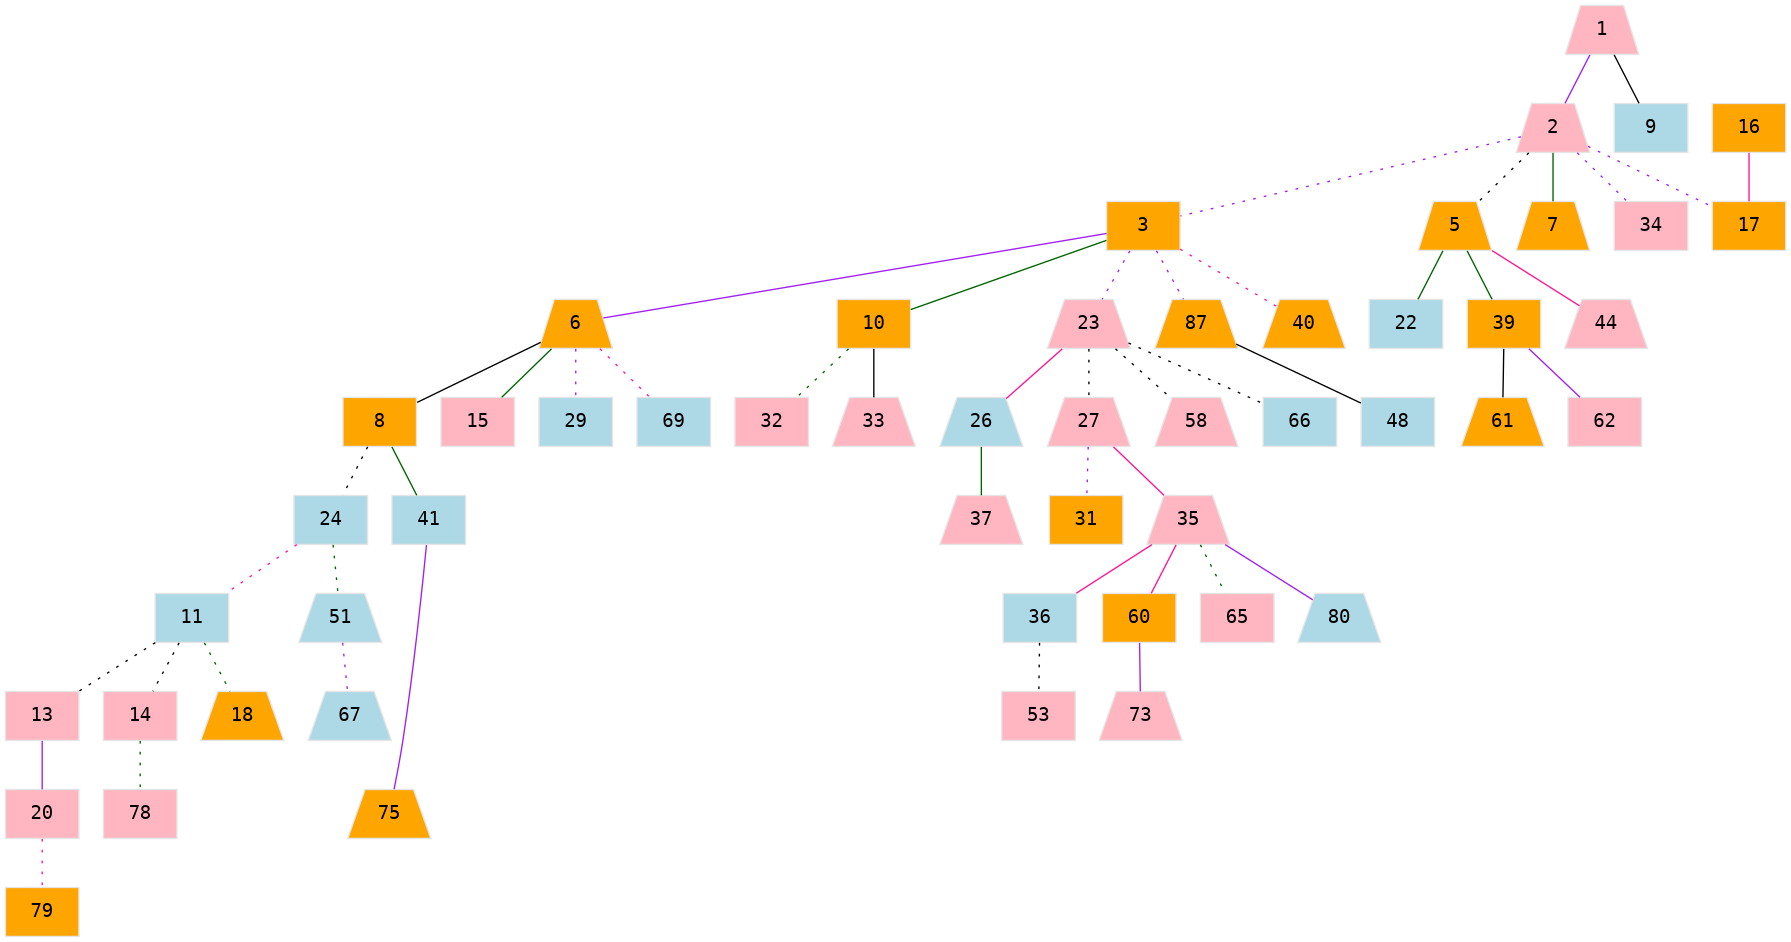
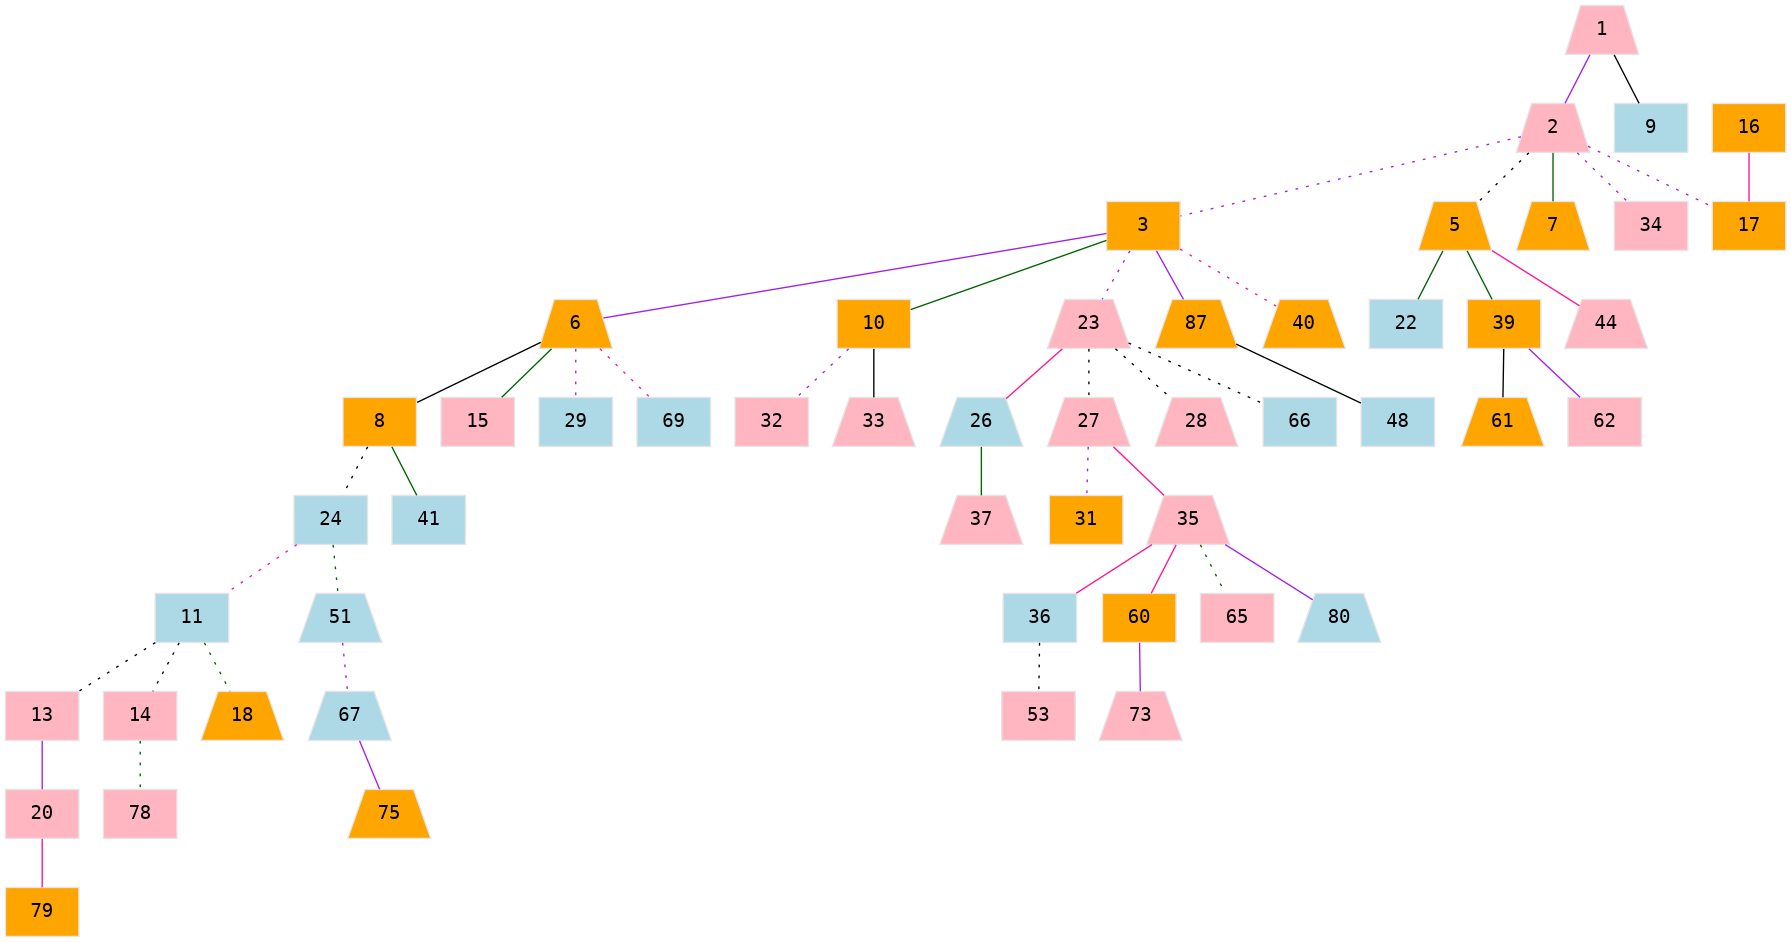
  graph {
    fontname="DejaVu Sans Mono"
    node [color=gray90 fillcolor=lightpink fontname="DejaVu Sans Mono" shape=box style=filled]
    edge [color=purple fontname="DejaVu Sans Mono" style=solid]
    1 [shape=trapezium super="+19"]
    2 [shape=trapezium super="+12"]
    9 [fillcolor=lightblue]
    3 [fillcolor=orange super="+4"]
    5 [fillcolor=orange shape=trapezium super="+25"]
    7 [fillcolor=orange shape=trapezium]
    n7 [label=34 super="+50"]
    17 [fillcolor=orange]
    6 [fillcolor=orange shape=trapezium super="+55"]
    10 [fillcolor=orange super="+56"]
    23 [shape=trapezium super="+28"]
    n12 [fillcolor=orange label=87 shape=trapezium super="+57"]
    40 [fillcolor=orange shape=trapezium]
    22 [fillcolor=lightblue super="+68"]
    39 [fillcolor=orange super="+52"]
    44 [shape=trapezium super="+46"]
    16 [fillcolor=orange super="+64"]
    8 [fillcolor=orange super="+42"]
    15
    29 [fillcolor=lightblue]
    69 [fillcolor=lightblue]
    32 [super="+43"]
    33 [shape=trapezium]
    26 [fillcolor=lightblue shape=trapezium super="+71"]
    27 [shape=trapezium]
-   58 [shape=trapezium]
+   58 [shape=trapezium label=28]
    66 [fillcolor=lightblue]
    48 [fillcolor=lightblue]
    61 [fillcolor=orange shape=trapezium]
    62 [super="+63"]
    24 [fillcolor=lightblue super="+30"]
    41 [fillcolor=lightblue]
    11 [fillcolor=lightblue super="+34"]
    13 [super="+74"]
    14
    18 [fillcolor=orange shape=trapezium super="+21"]
    51 [fillcolor=lightblue shape=trapezium super="+76"]
    20 [super="+45"]
    78
    79 [fillcolor=orange]
    37 [shape=trapezium super="+59"]
    31 [fillcolor=orange super="+72"]
    35 [shape=trapezium super="+54"]
    67 [fillcolor=lightblue shape=trapezium]
    36 [fillcolor=lightblue super="+49"]
    60 [fillcolor=orange]
    65
    80 [fillcolor=lightblue shape=trapezium]
    53 [super="+70"]
    73 [shape=trapezium]
    75 [fillcolor=orange shape=trapezium]
    1 -- 2
    1 -- 9 [color=black]
    2 -- 3 [style=dotted]
    2 -- 5 [color=black style=dotted]
    2 -- 7 [color=darkgreen]
    2 -- n7 [style=dotted]
    2 -- 17 [style=dotted]
    3 -- 6
    3 -- 10 [color=darkgreen]
    3 -- 23 [style=dotted]
-   3 -- n12 [style=dotted]
+   3 -- n12
    3 -- 40 [color=deeppink style=dotted]
    5 -- 22 [color=darkgreen]
    5 -- 39 [color=darkgreen]
    5 -- 44 [color=deeppink]
    6 -- 8 [color=black]
    6 -- 15 [color=darkgreen]
    6 -- 29 [style=dotted]
    6 -- 69 [color=deeppink style=dotted]
-   10 -- 32 [color=darkgreen style=dotted]
+   10 -- 32 [style=dotted]
    10 -- 33 [color=black]
    23 -- 26 [color=deeppink]
    23 -- 27 [color=black style=dotted]
    23 -- 58 [color=black style=dotted]
    23 -- 66 [color=black style=dotted]
    n12 -- 48 [color=black]
    39 -- 61 [color=black]
    39 -- 62
    16 -- 17 [color=deeppink]
    8 -- 24 [color=black style=dotted]
    8 -- 41 [color=darkgreen]
    26 -- 37 [color=darkgreen]
    27 -- 31 [style=dotted]
    27 -- 35 [color=deeppink]
    24 -- 11 [color=deeppink style=dotted]
    24 -- 51 [color=darkgreen style=dotted]
    11 -- 13 [color=black style=dotted]
    11 -- 14 [color=black style=dotted]
    11 -- 18 [color=darkgreen style=dotted]
    13 -- 20
    14 -- 78 [color=darkgreen style=dotted]
    51 -- 67 [style=dotted]
-   20 -- 79 [color=deeppink style=dotted]
+   20 -- 79 [color=deeppink]
    35 -- 36 [color=deeppink]
    35 -- 60 [color=deeppink]
    35 -- 65 [color=darkgreen style=dotted]
    35 -- 80
-   41 -- 75
+   67 -- 75
    36 -- 53 [color=black style=dotted]
    60 -- 73
  }
